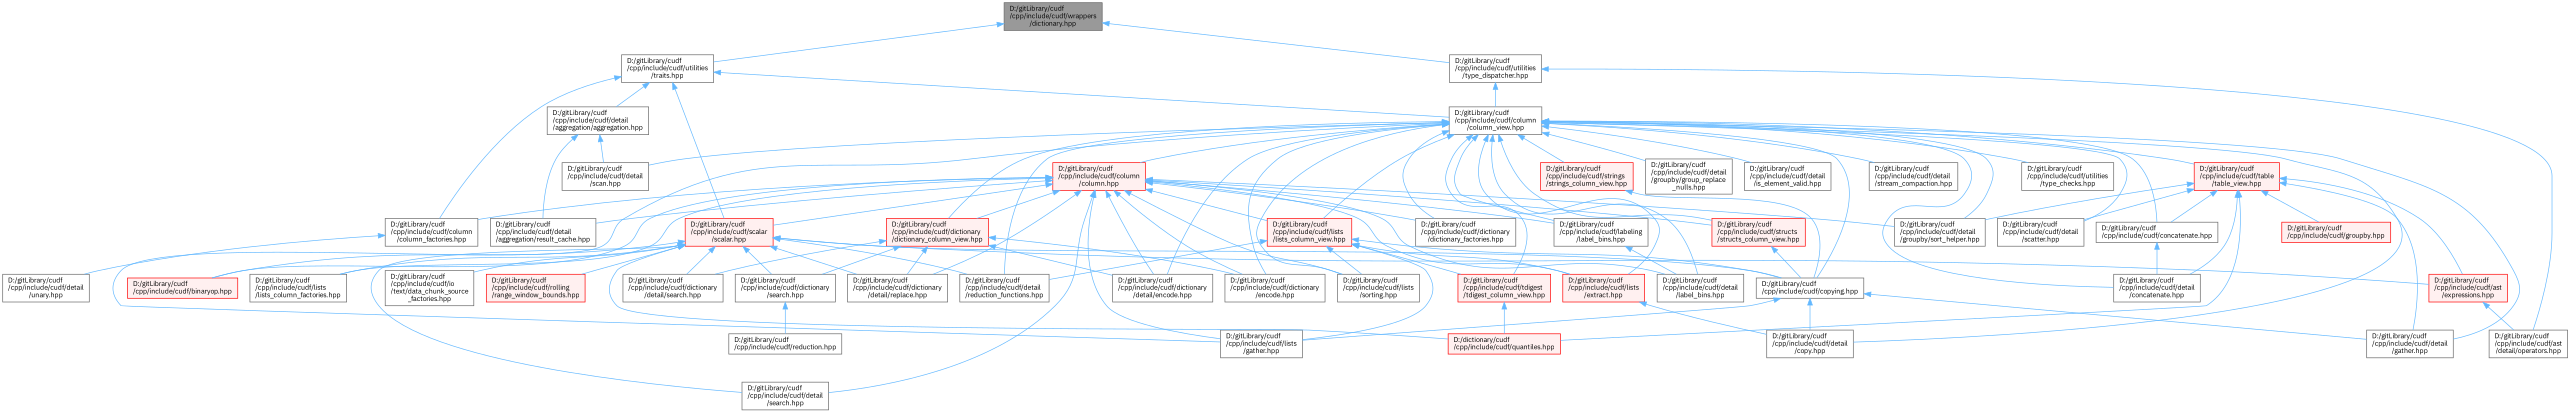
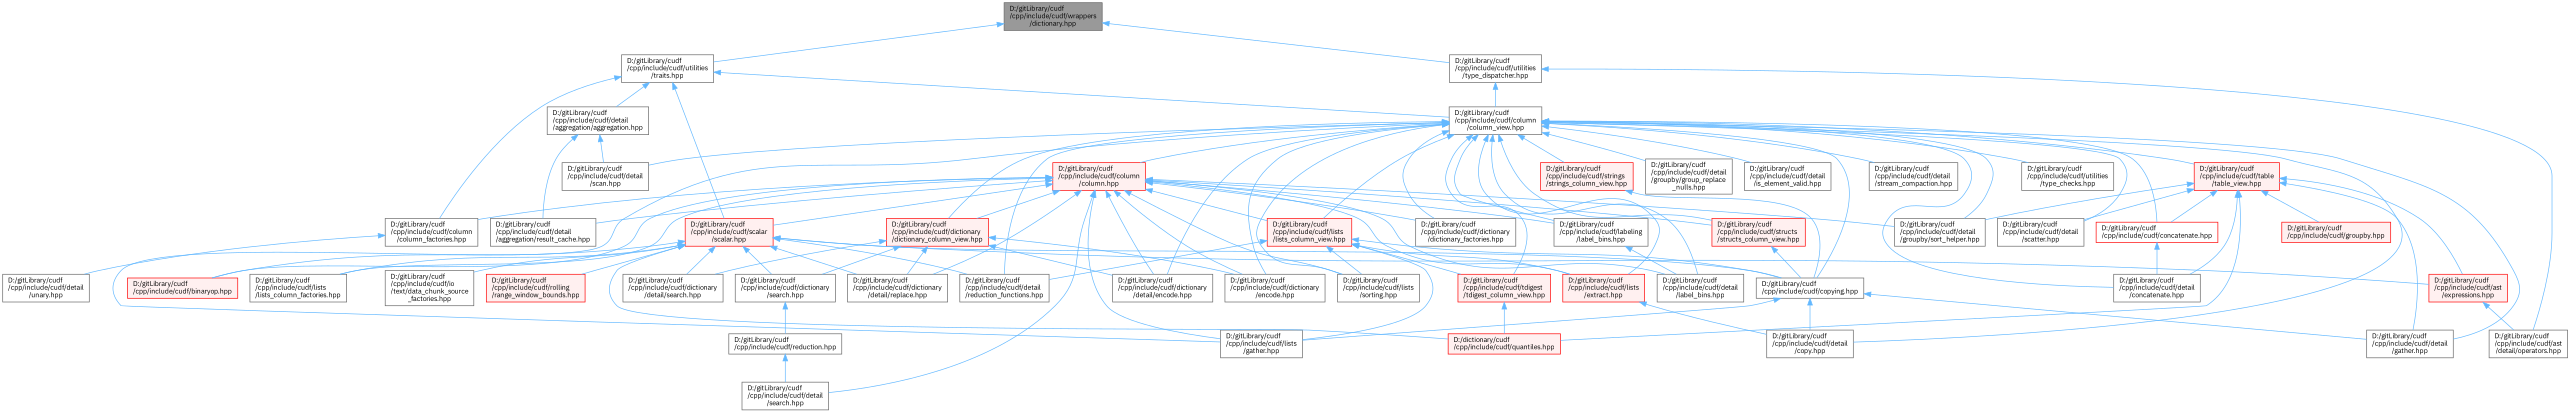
  digraph {
    fontname="IBM Plex Sans"
    node [color=grey40 fillcolor=white fontname="IBM Plex Sans" fontsize=10 shape=box style=filled]
    edge [color=steelblue1 dir=back fontname="IBM Plex Sans" fontsize=10 labelfontname=Helvetica labelfontsize=10 style=solid]
    n1 [color=gray40 fillcolor=grey60 fontcolor=black height=0.2 label="D:/gitLibrary/cudf\l/cpp/include/cudf/wrappers\l/dictionary.hpp" width=0.4]
    n2 [height=0.2 label="D:/gitLibrary/cudf\l/cpp/include/cudf/utilities\l/traits.hpp" width=0.4]
    n3 [height=0.2 label="D:/gitLibrary/cudf\l/cpp/include/cudf/utilities\l/type_dispatcher.hpp" width=0.4]
    n4 [height=0.2 label="D:/gitLibrary/cudf\l/cpp/include/cudf/column\l/column_factories.hpp" width=0.4]
    n5 [height=0.2 label="D:/gitLibrary/cudf\l/cpp/include/cudf/column\l/column_view.hpp" width=0.4]
    n6 [color=red fillcolor="#FFF0F0" height=0.2 label="D:/gitLibrary/cudf\l/cpp/include/cudf/scalar\l/scalar.hpp" width=0.4]
    n7 [height=0.2 label="D:/gitLibrary/cudf\l/cpp/include/cudf/detail\l/aggregation/aggregation.hpp" width=0.4]
    n8 [height=0.2 label="D:/gitLibrary/cudf\l/cpp/include/cudf/ast\l/detail/operators.hpp" width=0.4]
    n9 [height=0.2 label="D:/gitLibrary/cudf\l/cpp/include/cudf/detail\l/unary.hpp" width=0.4]
    n10 [height=0.2 label="D:/gitLibrary/cudf\l/cpp/include/cudf/detail\l/copy.hpp" width=0.4]
    n11 [color=red fillcolor="#FFF0F0" height=0.2 label="D:/gitLibrary/cudf\l/cpp/include/cudf/column\l/column.hpp" width=0.4]
    n12 [height=0.2 label="D:/gitLibrary/cudf\l/cpp/include/cudf/detail\l/groupby/sort_helper.hpp" width=0.4]
    n13 [height=0.2 label="D:/gitLibrary/cudf\l/cpp/include/cudf/detail\l/label_bins.hpp" width=0.4]
    n14 [height=0.2 label="D:/gitLibrary/cudf\l/cpp/include/cudf/dictionary\l/detail/encode.hpp" width=0.4]
    n15 [color=red fillcolor="#FFF0F0" height=0.2 label="D:/gitLibrary/cudf\l/cpp/include/cudf/dictionary\l/dictionary_column_view.hpp" width=0.4]
    n16 [height=0.2 label="D:/gitLibrary/cudf\l/cpp/include/cudf/dictionary\l/encode.hpp" width=0.4]
    n17 [height=0.2 label="D:/gitLibrary/cudf\l/cpp/include/cudf/dictionary\l/dictionary_factories.hpp" width=0.4]
    n18 [height=0.2 label="D:/gitLibrary/cudf\l/cpp/include/cudf/labeling\l/label_bins.hpp" width=0.4]
    n19 [color=red fillcolor="#FFF0F0" height=0.2 label="D:/gitLibrary/cudf\l/cpp/include/cudf/lists\l/extract.hpp" width=0.4]
    n20 [height=0.2 label="D:/gitLibrary/cudf\l/cpp/include/cudf/lists\l/gather.hpp" width=0.4]
    n21 [color=red fillcolor="#FFF0F0" height=0.2 label="D:/gitLibrary/cudf\l/cpp/include/cudf/lists\l/lists_column_view.hpp" width=0.4]
    n22 [height=0.2 label="D:/gitLibrary/cudf\l/cpp/include/cudf/copying.hpp" width=0.4]
    n23 [height=0.2 label="D:/gitLibrary/cudf\l/cpp/include/cudf/detail\l/gather.hpp" width=0.4]
    n24 [height=0.2 label="D:/gitLibrary/cudf\l/cpp/include/cudf/detail\l/reduction_functions.hpp" width=0.4]
    n25 [height=0.2 label="D:/gitLibrary/cudf\l/cpp/include/cudf/lists\l/sorting.hpp" width=0.4]
    n26 [color=red fillcolor="#FFF0F0" height=0.2 label="D:/gitLibrary/cudf\l/cpp/include/cudf/tdigest\l/tdigest_column_view.hpp" width=0.4]
    n27 [color=red fillcolor="#FFF0F0" height=0.2 label="D:/gitLibrary/cudf\l/cpp/include/cudf/structs\l/structs_column_view.hpp" width=0.4]
-   n28 [height=0.2 label="D:/gitLibrary/cudf\l/cpp/include/cudf/concatenate.hpp" width=0.4]
+   n28 [color=red height=0.2 label="D:/gitLibrary/cudf\l/cpp/include/cudf/concatenate.hpp" width=0.4]
    n29 [height=0.2 label="D:/gitLibrary/cudf\l/cpp/include/cudf/detail\l/concatenate.hpp" width=0.4]
    n30 [height=0.2 label="D:/gitLibrary/cudf\l/cpp/include/cudf/detail\l/groupby/group_replace\l_nulls.hpp" width=0.4]
    n31 [height=0.2 label="D:/gitLibrary/cudf\l/cpp/include/cudf/detail\l/is_element_valid.hpp" width=0.4]
    n32 [height=0.2 label="D:/gitLibrary/cudf\l/cpp/include/cudf/detail\l/scan.hpp" width=0.4]
    n33 [height=0.2 label="D:/gitLibrary/cudf\l/cpp/include/cudf/detail\l/scatter.hpp" width=0.4]
    n34 [height=0.2 label="D:/gitLibrary/cudf\l/cpp/include/cudf/detail\l/stream_compaction.hpp" width=0.4]
    n35 [color=red fillcolor="#FFF0F0" height=0.2 label="D:/gitLibrary/cudf\l/cpp/include/cudf/strings\l/strings_column_view.hpp" width=0.4]
    n36 [color=red fillcolor="#FFF0F0" height=0.2 label="D:/gitLibrary/cudf\l/cpp/include/cudf/table\l/table_view.hpp" width=0.4]
    n37 [height=0.2 label="D:/gitLibrary/cudf\l/cpp/include/cudf/utilities\l/type_checks.hpp" width=0.4]
    n38 [color=red fillcolor="#FFF0F0" height=0.2 label="D:/gitLibrary/cudf\l/cpp/include/cudf/binaryop.hpp" width=0.4]
    n39 [height=0.2 label="D:/gitLibrary/cudf\l/cpp/include/cudf/detail\l/search.hpp" width=0.4]
    n40 [height=0.2 label="D:/gitLibrary/cudf\l/cpp/include/cudf/dictionary\l/detail/replace.hpp" width=0.4]
    n41 [height=0.2 label="D:/gitLibrary/cudf\l/cpp/include/cudf/lists\l/lists_column_factories.hpp" width=0.4]
    n42 [height=0.2 label="D:/gitLibrary/cudf\l/cpp/include/cudf/dictionary\l/detail/search.hpp" width=0.4]
    n43 [height=0.2 label="D:/gitLibrary/cudf\l/cpp/include/cudf/dictionary\l/search.hpp" width=0.4]
    n44 [color=red fillcolor="#FFF0F0" height=0.2 label="D:/dictionary/cudf\l/cpp/include/cudf/quantiles.hpp" width=0.4]
    n45 [color=red fillcolor="#FFF0F0" height=0.2 label="D:/gitLibrary/cudf\l/cpp/include/cudf/ast\l/expressions.hpp" width=0.4]
    n46 [height=0.2 label="D:/gitLibrary/cudf\l/cpp/include/cudf/io\l/text/data_chunk_source\l_factories.hpp" width=0.4]
    n47 [color=red fillcolor="#FFF0F0" height=0.2 label="D:/gitLibrary/cudf\l/cpp/include/cudf/rolling\l/range_window_bounds.hpp" width=0.4]
    n48 [height=0.2 label="D:/gitLibrary/cudf\l/cpp/include/cudf/detail\l/aggregation/result_cache.hpp" width=0.4]
    n49 [color=red fillcolor="#FFF0F0" height=0.2 label="D:/gitLibrary/cudf\l/cpp/include/cudf/groupby.hpp" width=0.4]
    n50 [height=0.2 label="D:/gitLibrary/cudf\l/cpp/include/cudf/reduction.hpp" width=0.4]
    n1 -> n2
    n1 -> n3
    n2 -> n4
    n2 -> n5
    n2 -> n6
    n2 -> n7
    n3 -> n5
    n3 -> n8
    n4 -> n9
    n5 -> n10
    n5 -> n11
    n5 -> n12
    n5 -> n13
    n5 -> n14
    n5 -> n15
    n5 -> n16
    n5 -> n17
    n5 -> n18
    n5 -> n19
    n5 -> n20
    n5 -> n21
    n5 -> n22
    n5 -> n23
    n5 -> n24
    n5 -> n25
    n5 -> n26
    n5 -> n27
    n5 -> n28
    n5 -> n29
    n5 -> n30
    n5 -> n31
    n5 -> n32
    n5 -> n33
    n5 -> n34
    n5 -> n35
    n5 -> n36
    n5 -> n37
    n6 -> n22
    n6 -> n24
    n6 -> n38
-   n6 -> n39
+   n50 -> n39
    n6 -> n40
    n6 -> n41
    n6 -> n42
    n6 -> n43
    n6 -> n44
    n6 -> n45
    n6 -> n46
    n6 -> n47
    n7 -> n32
    n7 -> n48
    n11 -> n4
    n11 -> n6
    n11 -> n12
    n11 -> n13
    n11 -> n14
    n11 -> n15
    n11 -> n16
    n11 -> n17
    n11 -> n18
    n11 -> n19
    n11 -> n20
    n11 -> n21
    n11 -> n25
    n11 -> n27
    n11 -> n38
    n11 -> n39
    n11 -> n40
    n11 -> n41
    n11 -> n48
    n15 -> n14
    n15 -> n16
    n15 -> n40
    n15 -> n42
    n15 -> n43
    n18 -> n13
    n19 -> n10
    n21 -> n19
    n21 -> n20
    n21 -> n22
    n21 -> n24
    n21 -> n25
    n21 -> n26
    n22 -> n10
    n22 -> n20
    n22 -> n23
    n26 -> n44
    n27 -> n22
    n28 -> n29
    n35 -> n22
    n36 -> n12
    n36 -> n23
    n36 -> n28
    n36 -> n29
    n36 -> n33
    n36 -> n44
    n36 -> n45
    n36 -> n49
    n43 -> n50
    n45 -> n8
  }
